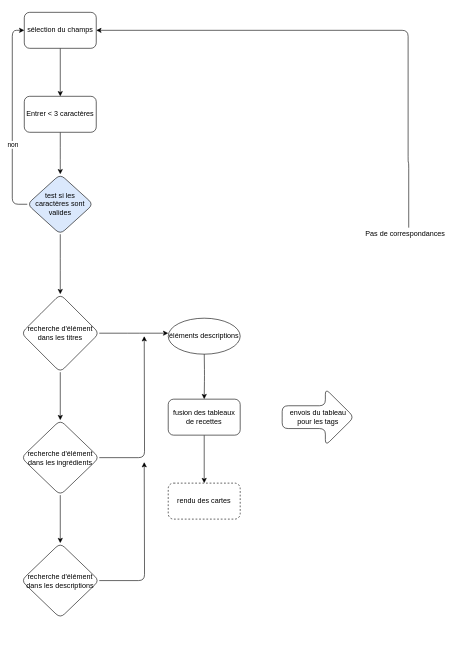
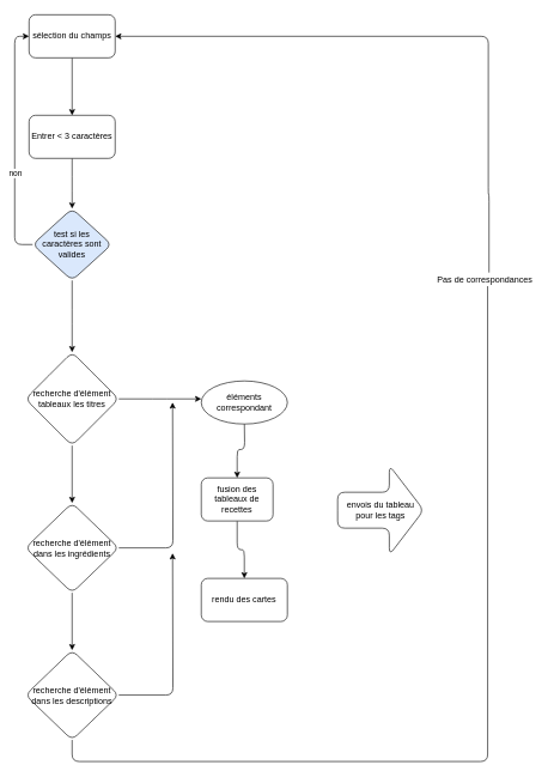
  <mxCell id="0" />
  <mxCell id="1" parent="0" />
  <mxCell id="2" value="" style="edgeStyle=orthogonalEdgeStyle;rounded=1;orthogonalLoop=1;jettySize=auto;html=1;exitX=0.5;exitY=1;exitDx=0;exitDy=0;" parent="1" source="9" edge="1"><mxGeometry relative="1" as="geometry"><mxPoint x="100" y="260" as="sourcePoint" /><mxPoint x="100" y="290" as="targetPoint" /><Array as="points" /></mxGeometry></mxCell>
  <mxCell id="3" value="" style="edgeStyle=orthogonalEdgeStyle;rounded=1;orthogonalLoop=1;jettySize=auto;html=1;entryX=0;entryY=0.5;entryDx=0;entryDy=0;" parent="1" source="6" target="8" edge="1"><mxGeometry relative="1" as="geometry"><mxPoint x="-30" y="340" as="targetPoint" /><Array as="points"><mxPoint x="20" y="340" /><mxPoint x="20" y="50" /></Array></mxGeometry></mxCell>
  <mxCell id="4" value="non" style="edgeLabel;html=1;align=center;verticalAlign=middle;resizable=0;points=[];" parent="3" vertex="1" connectable="0"><mxGeometry x="-0.063" y="-3" relative="1" as="geometry"><mxPoint x="-3" y="32" as="offset" /></mxGeometry></mxCell>
  <mxCell id="5" value="" style="edgeStyle=orthogonalEdgeStyle;rounded=1;orthogonalLoop=1;jettySize=auto;html=1;" parent="1" source="6" edge="1"><mxGeometry relative="1" as="geometry"><mxPoint x="100" y="490" as="targetPoint" /></mxGeometry></mxCell>
  <mxCell id="6" value="&lt;span style=&quot;&quot;&gt;test si les caractères sont valides&lt;/span&gt;" style="rhombus;whiteSpace=wrap;html=1;rounded=1;fillColor=#dae8fc;" parent="1" vertex="1"><mxGeometry x="45" y="290" width="110" height="100" as="geometry" /></mxCell>
  <mxCell id="7" value="" style="edgeStyle=orthogonalEdgeStyle;rounded=1;orthogonalLoop=1;jettySize=auto;html=1;" parent="1" source="8" target="9" edge="1"><mxGeometry relative="1" as="geometry" /></mxCell>
  <mxCell id="8" value="sélection du champs" style="whiteSpace=wrap;html=1;rounded=1;" parent="1" vertex="1"><mxGeometry x="40" y="20" width="120" height="60" as="geometry" /></mxCell>
  <mxCell id="9" value="Entrer &amp;lt; 3 caractères" style="whiteSpace=wrap;html=1;rounded=1;" parent="1" vertex="1"><mxGeometry x="40" y="160" width="120" height="60" as="geometry" /></mxCell>
  <mxCell id="10" value="" style="edgeStyle=orthogonalEdgeStyle;rounded=1;orthogonalLoop=1;jettySize=auto;html=1;" parent="1" source="12" edge="1"><mxGeometry relative="1" as="geometry"><mxPoint x="280" y="555" as="targetPoint" /></mxGeometry></mxCell>
  <mxCell id="11" value="" style="edgeStyle=orthogonalEdgeStyle;rounded=1;orthogonalLoop=1;jettySize=auto;html=1;" parent="1" source="12" target="17" edge="1"><mxGeometry relative="1" as="geometry" /></mxCell>
- <mxCell id="12" value="&lt;span style=&quot;&quot;&gt;recherche d'élément dans les titres&lt;/span&gt;" style="rhombus;whiteSpace=wrap;html=1;rounded=1;" parent="1" vertex="1"><mxGeometry x="35" y="490" width="130" height="130" as="geometry" /></mxCell>
+ <mxCell id="12" value="&lt;span style=&quot;&quot;&gt;recherche d'élément tableaux les titres&lt;/span&gt;" style="rhombus;whiteSpace=wrap;html=1;rounded=1;" parent="1" vertex="1"><mxGeometry x="35" y="490" width="130" height="130" as="geometry" /></mxCell>
  <mxCell id="13" value="" style="edgeStyle=orthogonalEdgeStyle;rounded=1;orthogonalLoop=1;jettySize=auto;html=1;entryX=1;entryY=0.5;entryDx=0;entryDy=0;startArrow=none;exitX=0.54;exitY=-0.05;exitDx=0;exitDy=0;exitPerimeter=0;" parent="1" source="23" target="8" edge="1"><mxGeometry relative="1" as="geometry"><mxPoint x="480" y="270" as="sourcePoint" /><mxPoint x="340" y="108.667" as="targetPoint" /><Array as="points"><mxPoint x="681" y="270" /><mxPoint x="680" y="270" /><mxPoint x="680" y="50" /></Array></mxGeometry></mxCell>
  <mxCell id="14" value="" style="edgeStyle=orthogonalEdgeStyle;rounded=1;orthogonalLoop=1;jettySize=auto;html=1;" parent="1" target="21" edge="1"><mxGeometry relative="1" as="geometry"><mxPoint x="340" y="585" as="sourcePoint" /></mxGeometry></mxCell>
  <mxCell id="15" value="" style="edgeStyle=orthogonalEdgeStyle;rounded=1;orthogonalLoop=1;jettySize=auto;html=1;" parent="1" source="17" edge="1"><mxGeometry relative="1" as="geometry"><mxPoint x="240" y="560" as="targetPoint" /></mxGeometry></mxCell>
  <mxCell id="16" value="" style="edgeStyle=orthogonalEdgeStyle;rounded=1;orthogonalLoop=1;jettySize=auto;html=1;" parent="1" source="17" target="19" edge="1"><mxGeometry relative="1" as="geometry" /></mxCell>
  <mxCell id="17" value="&lt;span style=&quot;&quot;&gt;recherche d'élément dans les ingrédients&lt;/span&gt;" style="rhombus;whiteSpace=wrap;html=1;rounded=1;" parent="1" vertex="1"><mxGeometry x="35" y="700" width="130" height="125" as="geometry" /></mxCell>
  <mxCell id="18" value="" style="edgeStyle=orthogonalEdgeStyle;rounded=1;orthogonalLoop=1;jettySize=auto;html=1;" parent="1" source="19" edge="1"><mxGeometry relative="1" as="geometry"><mxPoint x="240" y="770" as="targetPoint" /></mxGeometry></mxCell>
  <mxCell id="19" value="&lt;span style=&quot;&quot;&gt;recherche d'élément dans les descriptions&lt;/span&gt;" style="rhombus;whiteSpace=wrap;html=1;rounded=1;" parent="1" vertex="1"><mxGeometry x="35" y="905" width="130" height="125" as="geometry" /></mxCell>
  <mxCell id="20" value="" style="edgeStyle=orthogonalEdgeStyle;rounded=1;orthogonalLoop=1;jettySize=auto;html=1;" parent="1" source="21" target="22" edge="1"><mxGeometry relative="1" as="geometry" /></mxCell>
- <mxCell id="21" value="fusion des tableaux de recettes" style="whiteSpace=wrap;html=1;rounded=1;" parent="1" vertex="1"><mxGeometry x="280" y="665" width="120" height="60" as="geometry" /></mxCell>
- <mxCell id="22" value="rendu des cartes" style="whiteSpace=wrap;html=1;rounded=1;dashed=1;" parent="1" vertex="1"><mxGeometry x="280" y="805" width="120" height="60" as="geometry" /></mxCell>
+ <mxCell id="21" value="fusion des tableaux de recettes" style="whiteSpace=wrap;html=1;rounded=1;" parent="1" vertex="1"><mxGeometry x="280" y="665" width="100" height="60" as="geometry" /></mxCell>
+ <mxCell id="22" value="rendu des cartes" style="whiteSpace=wrap;html=1;rounded=1;" parent="1" vertex="1"><mxGeometry x="280" y="805" width="120" height="60" as="geometry" /></mxCell>
  <mxCell id="23" value="Pas de correspondances" style="text;html=1;align=center;verticalAlign=middle;resizable=0;points=[];autosize=1;strokeColor=none;fillColor=none;rounded=1;" parent="1" vertex="1"><mxGeometry x="600" y="380" width="150" height="20" as="geometry" /></mxCell>
- <mxCell id="25" value="&lt;span style=&quot;&quot;&gt;envois du tableau pour les tags&lt;/span&gt;" style="shape=singleArrow;whiteSpace=wrap;html=1;arrowWidth=0.4;arrowSize=0.4;rounded=1;" parent="1" vertex="1"><mxGeometry x="470" y="647.5" width="120" height="95" as="geometry" /></mxCell>
- <mxCell id="26" value="&lt;span style=&quot;&quot;&gt;éléments descriptions&lt;/span&gt;" style="ellipse;whiteSpace=wrap;html=1;" parent="1" vertex="1"><mxGeometry x="280" y="530" width="120" height="60" as="geometry" /></mxCell>
+ <mxCell id="24" value="" style="edgeStyle=orthogonalEdgeStyle;rounded=1;orthogonalLoop=1;jettySize=auto;html=1;endArrow=none;exitX=0.5;exitY=1;exitDx=0;exitDy=0;entryX=0.527;entryY=0.9;entryDx=0;entryDy=0;entryPerimeter=0;" parent="1" source="19" target="23" edge="1"><mxGeometry relative="1" as="geometry"><mxPoint x="100" y="1030" as="sourcePoint" /><mxPoint x="680" y="300" as="targetPoint" /><Array as="points"><mxPoint x="100" y="1060" /><mxPoint x="679" y="1060" /></Array></mxGeometry></mxCell>
+ <mxCell id="25" value="&lt;span style=&quot;&quot;&gt;envois du tableau pour les tags&lt;/span&gt;" style="shape=singleArrow;whiteSpace=wrap;html=1;arrowWidth=0.4;arrowSize=0.4;rounded=1;" parent="1" vertex="1"><mxGeometry x="470" y="647.5" width="120" height="125" as="geometry" /></mxCell>
+ <mxCell id="26" value="&lt;span style=&quot;&quot;&gt;éléments correspondant&lt;/span&gt;" style="ellipse;whiteSpace=wrap;html=1;" parent="1" vertex="1"><mxGeometry x="280" y="530" width="120" height="60" as="geometry" /></mxCell>
